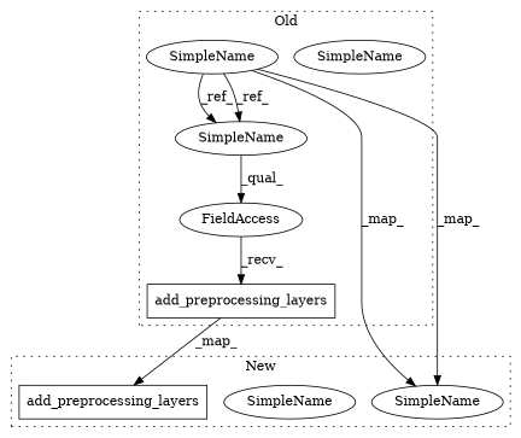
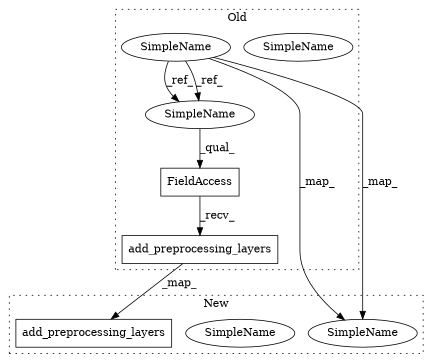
  digraph {
    node [a=42 l=4 s=3507 shape=ellipse]
    n1 [a=32 l="25,1" label=add_preprocessing_layers s="3519,3587" shape=box]
-   n2 [a=22 l=11 label=FieldAccess]
+   n2 [a=22 l=11 label=FieldAccess shape=box]
    n3 [label=SimpleName]
    n4 [label=SimpleName s=1896]
    n5 [label=SimpleName]
    n6 [a=32 l="25,1" label=add_preprocessing_layers s="4269,4337" shape=box]
    n7 [label=SimpleName s=1726]
    n8 [label=SimpleName s=1726]
    subgraph cluster_1 {
      label=Old
      style=dotted
      n1
      n2
      n3
      n4
      n5
    }
    subgraph cluster_2 {
      label=New
      style=dotted
      n6
      n7
      n8
    }
    n1 -> n6 [label=_map_]
    n2 -> n1 [label=_recv_]
    n4 -> n5 [label=_ref_]
    n4 -> n5 [label=_ref_]
    n4 -> n8 [label=_map_]
    n4 -> n8 [label=_map_]
    n5 -> n2 [label=_qual_]
  }
